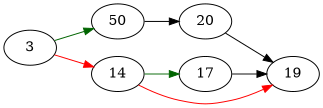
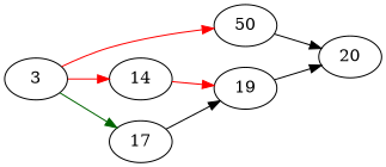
  strict digraph {
    rankdir=LR
    n1 [entry=true label=3]
    n2 [label=50]
    14
    20
    17
    19
-   n1 -> n2 [color=darkgreen cond=true]
+   n1 -> n2 [color=red cond=true]
    n1 -> 14 [color=red cond=false]
    n2 -> 20
-   14 -> 17 [color=darkgreen cond=true]
+   n1 -> 17 [color=darkgreen cond=true]
    14 -> 19 [color=red cond=false]
    17 -> 19
-   20 -> 19
+   19 -> 20
  }
